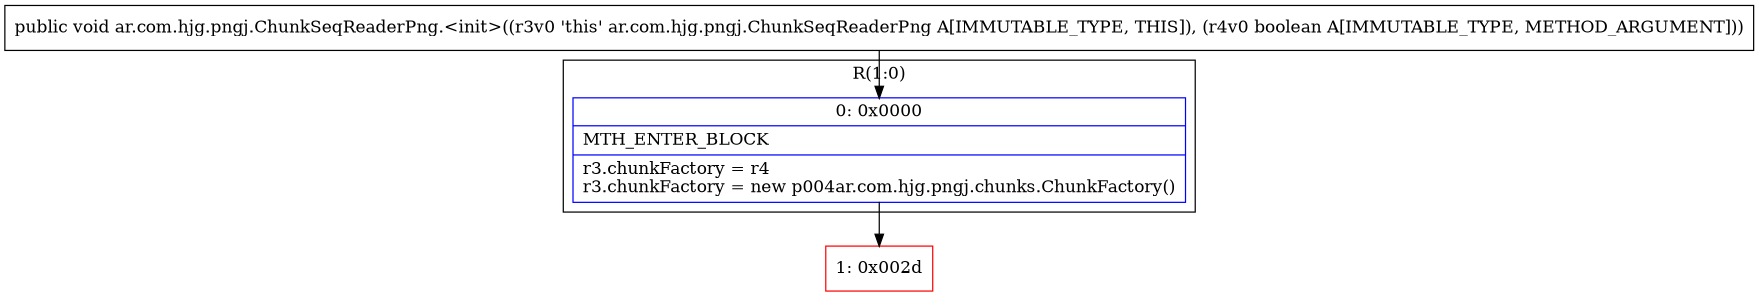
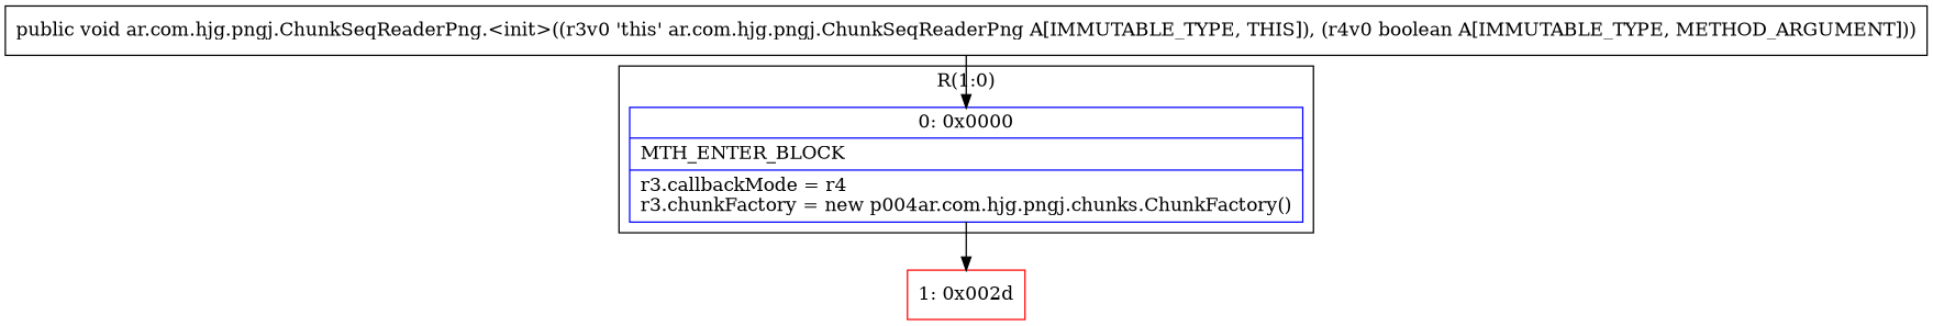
  digraph {
    node [shape=record]
-   n1 [color=blue label="{0\:\ 0x0000|MTH_ENTER_BLOCK\l|r3.chunkFactory = r4\lr3.chunkFactory = new p004ar.com.hjg.pngj.chunks.ChunkFactory()\l}"]
+   n1 [color=blue label="{0\:\ 0x0000|MTH_ENTER_BLOCK\l|r3.callbackMode = r4\lr3.chunkFactory = new p004ar.com.hjg.pngj.chunks.ChunkFactory()\l}"]
    n2 [color=red label="{1\:\ 0x002d}"]
    n3 [label="{public void ar.com.hjg.pngj.ChunkSeqReaderPng.\<init\>((r3v0 'this' ar.com.hjg.pngj.ChunkSeqReaderPng A[IMMUTABLE_TYPE, THIS]), (r4v0 boolean A[IMMUTABLE_TYPE, METHOD_ARGUMENT])) }"]
    subgraph cluster_1 {
      label="R(1:0)"
      n1
    }
    n1 -> n2
    n3 -> n1
  }
